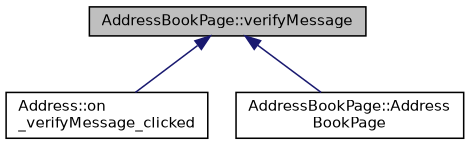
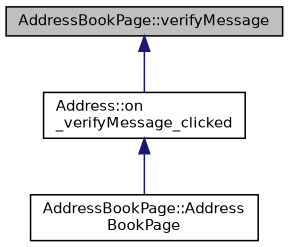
  digraph {
    rankdir=TB
    node [color=black fillcolor=white fontname=Helvetica fontsize=10 shape=record style=filled]
    edge [color=midnightblue dir=back fontname=Helvetica fontsize=10 labelfontname=Helvetica labelfontsize=10 style=solid]
    n1 [fillcolor=grey75 fontcolor=black height=0.2 label="AddressBookPage::verifyMessage" width=0.4]
    n2 [height=0.2 label="Address::on\l_verifyMessage_clicked" width=0.4]
    n3 [height=0.2 label="AddressBookPage::Address\lBookPage" width=0.4]
    n1 -> n2
-   n1 -> n3
+   n2 -> n3
  }
